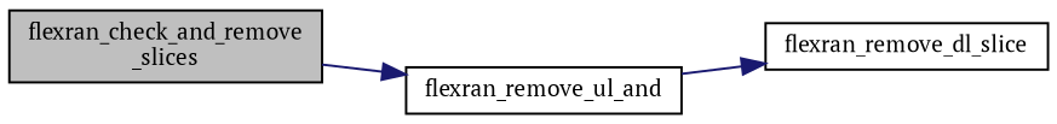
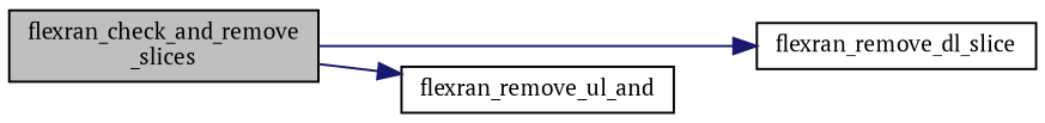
  digraph {
    fontname="PT Serif"
    rankdir=LR
    node [color=black fillcolor=white fontname="PT Serif" fontsize=10 shape=record style=filled]
    edge [color=midnightblue fontname="PT Serif" fontsize=10 labelfontname=Helvetica labelfontsize=10 style=solid]
    n1 [fillcolor=grey75 fontcolor=black height=0.2 label="flexran_check_and_remove\l_slices" width=0.4]
    n2 [height=0.2 label=flexran_remove_dl_slice width=0.4]
    n3 [height=0.2 label=flexran_remove_ul_and width=0.4]
-   n3 -> n2
+   n1 -> n2
    n1 -> n3
  }
